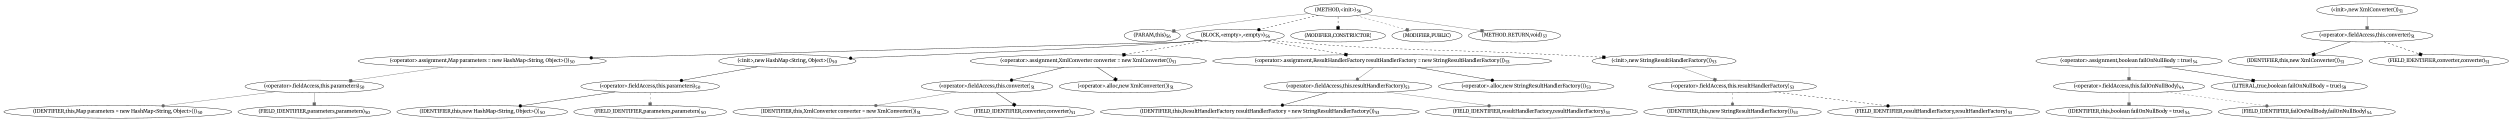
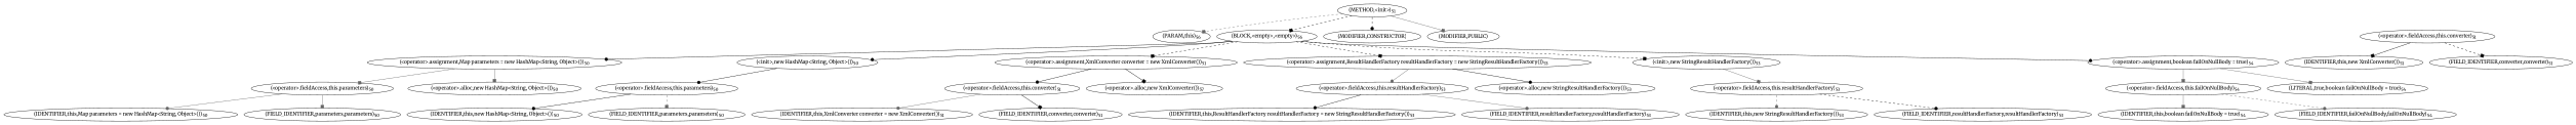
  digraph {
    fontname=Merriweather
    node [fontname=Merriweather]
    edge [arrowhead=box color=gray40 fontname=Merriweather style=solid]
-   n1 [label=<(METHOD,&lt;init&gt;)<SUB>56</SUB>>]
+   n1 [label=<(METHOD,&lt;init&gt;)<SUB>51</SUB>>]
    n2 [label=<(PARAM,this)<SUB>56</SUB>>]
    n3 [label=<(BLOCK,&lt;empty&gt;,&lt;empty&gt;)<SUB>56</SUB>>]
    n4 [label=<(MODIFIER,CONSTRUCTOR)>]
    n5 [label=<(MODIFIER,PUBLIC)>]
-   n6 [label=<(METHOD_RETURN,void)<SUB>57</SUB>>]
    n7 [label=<(&lt;operator&gt;.assignment,Map parameters = new HashMap&lt;String, Object&gt;())<SUB>50</SUB>>]
    n8 [label=<(&lt;init&gt;,new HashMap&lt;String, Object&gt;())<SUB>50</SUB>>]
    n9 [label=<(&lt;operator&gt;.assignment,XmlConverter converter = new XmlConverter())<SUB>51</SUB>>]
    n10 [label=<(&lt;operator&gt;.assignment,ResultHandlerFactory resultHandlerFactory = new StringResultHandlerFactory())<SUB>53</SUB>>]
    n11 [label=<(&lt;init&gt;,new StringResultHandlerFactory())<SUB>53</SUB>>]
    n12 [label=<(&lt;operator&gt;.assignment,boolean failOnNullBody = true)<SUB>54</SUB>>]
    n13 [label=<(&lt;operator&gt;.fieldAccess,this.parameters)<SUB>50</SUB>>]
+   n14 [label=<(&lt;operator&gt;.alloc,new HashMap&lt;String, Object&gt;())<SUB>50</SUB>>]
    n15 [label=<(&lt;operator&gt;.fieldAccess,this.parameters)<SUB>50</SUB>>]
    n16 [label=<(&lt;operator&gt;.fieldAccess,this.converter)<SUB>51</SUB>>]
-   n17 [label=<(&lt;operator&gt;.alloc,new XmlConverter())<SUB>51</SUB>>]
-   n18 [label=<(&lt;init&gt;,new XmlConverter())<SUB>51</SUB>>]
+   n17 [label=<(&lt;operator&gt;.alloc,new XmlConverter())<SUB>57</SUB>>]
    n19 [label=<(&lt;operator&gt;.fieldAccess,this.converter)<SUB>51</SUB>>]
    n20 [label=<(&lt;operator&gt;.fieldAccess,this.resultHandlerFactory)<SUB>53</SUB>>]
    n21 [label=<(&lt;operator&gt;.alloc,new StringResultHandlerFactory())<SUB>53</SUB>>]
    n22 [label=<(&lt;operator&gt;.fieldAccess,this.resultHandlerFactory)<SUB>53</SUB>>]
-   n23 [label=<(&lt;operator&gt;.fieldAccess,this.failOnNullBody)<SUB>44</SUB>>]
-   n24 [label=<(LITERAL,true,boolean failOnNullBody = true)<SUB>58</SUB>>]
+   n23 [label=<(&lt;operator&gt;.fieldAccess,this.failOnNullBody)<SUB>54</SUB>>]
+   n24 [label=<(LITERAL,true,boolean failOnNullBody = true)<SUB>54</SUB>>]
    n25 [label=<(IDENTIFIER,this,Map parameters = new HashMap&lt;String, Object&gt;())<SUB>50</SUB>>]
    n26 [label=<(FIELD_IDENTIFIER,parameters,parameters)<SUB>50</SUB>>]
    n27 [label=<(IDENTIFIER,this,new HashMap&lt;String, Object&gt;())<SUB>50</SUB>>]
    n28 [label=<(FIELD_IDENTIFIER,parameters,parameters)<SUB>50</SUB>>]
    n29 [label=<(IDENTIFIER,this,XmlConverter converter = new XmlConverter())<SUB>51</SUB>>]
    n30 [label=<(FIELD_IDENTIFIER,converter,converter)<SUB>51</SUB>>]
    n31 [label=<(IDENTIFIER,this,new XmlConverter())<SUB>51</SUB>>]
    n32 [label=<(FIELD_IDENTIFIER,converter,converter)<SUB>51</SUB>>]
    n33 [label=<(IDENTIFIER,this,ResultHandlerFactory resultHandlerFactory = new StringResultHandlerFactory())<SUB>53</SUB>>]
    n34 [label=<(FIELD_IDENTIFIER,resultHandlerFactory,resultHandlerFactory)<SUB>53</SUB>>]
    n35 [label=<(IDENTIFIER,this,new StringResultHandlerFactory())<SUB>53</SUB>>]
    n36 [label=<(FIELD_IDENTIFIER,resultHandlerFactory,resultHandlerFactory)<SUB>53</SUB>>]
    n37 [label=<(IDENTIFIER,this,boolean failOnNullBody = true)<SUB>54</SUB>>]
    n38 [label=<(FIELD_IDENTIFIER,failOnNullBody,failOnNullBody)<SUB>54</SUB>>]
-   n1 -> n2
-   n1 -> n3 [arrowhead=dot color=black style=dashed]
-   n1 -> n4 [color=black style=dashed]
-   n1 -> n5 [style=dashed]
-   n1 -> n6
+   n1 -> n2 [style=dashed]
+   n1 -> n3 [color=black style=dashed]
+   n1 -> n4 [arrowhead=dot color=black style=dashed]
+   n1 -> n5
    n3 -> n7 [arrowhead=dot color=black]
    n3 -> n8 [arrowhead=dot color=black]
    n3 -> n9 [color=black style=dashed]
    n3 -> n10 [color=black style=dashed]
    n3 -> n11 [color=black style=dashed]
+   n3 -> n12 [arrowhead=dot color=black]
    n7 -> n13
+   n7 -> n14
    n8 -> n15 [arrowhead=dot color=black]
    n9 -> n16 [arrowhead=dot color=black]
    n9 -> n17 [color=black]
    n10 -> n20 [arrowhead=dot]
    n10 -> n21 [arrowhead=dot color=black]
    n11 -> n22
    n12 -> n23
-   n12 -> n24 [color=black]
+   n12 -> n24
    n13 -> n25 [arrowhead=dot]
    n13 -> n26
    n15 -> n27 [arrowhead=dot color=black]
    n15 -> n28 [style=dashed]
    n16 -> n29 [arrowhead=dot]
    n16 -> n30 [color=black]
-   n18 -> n19
    n19 -> n31 [color=black]
    n19 -> n32 [color=black style=dashed]
    n20 -> n33 [arrowhead=dot color=black]
    n20 -> n34 [arrowhead=dot]
    n22 -> n35 [arrowhead=dot style=dashed]
    n22 -> n36 [arrowhead=dot color=black style=dashed]
    n23 -> n37
    n23 -> n38 [arrowhead=dot style=dashed]
  }
